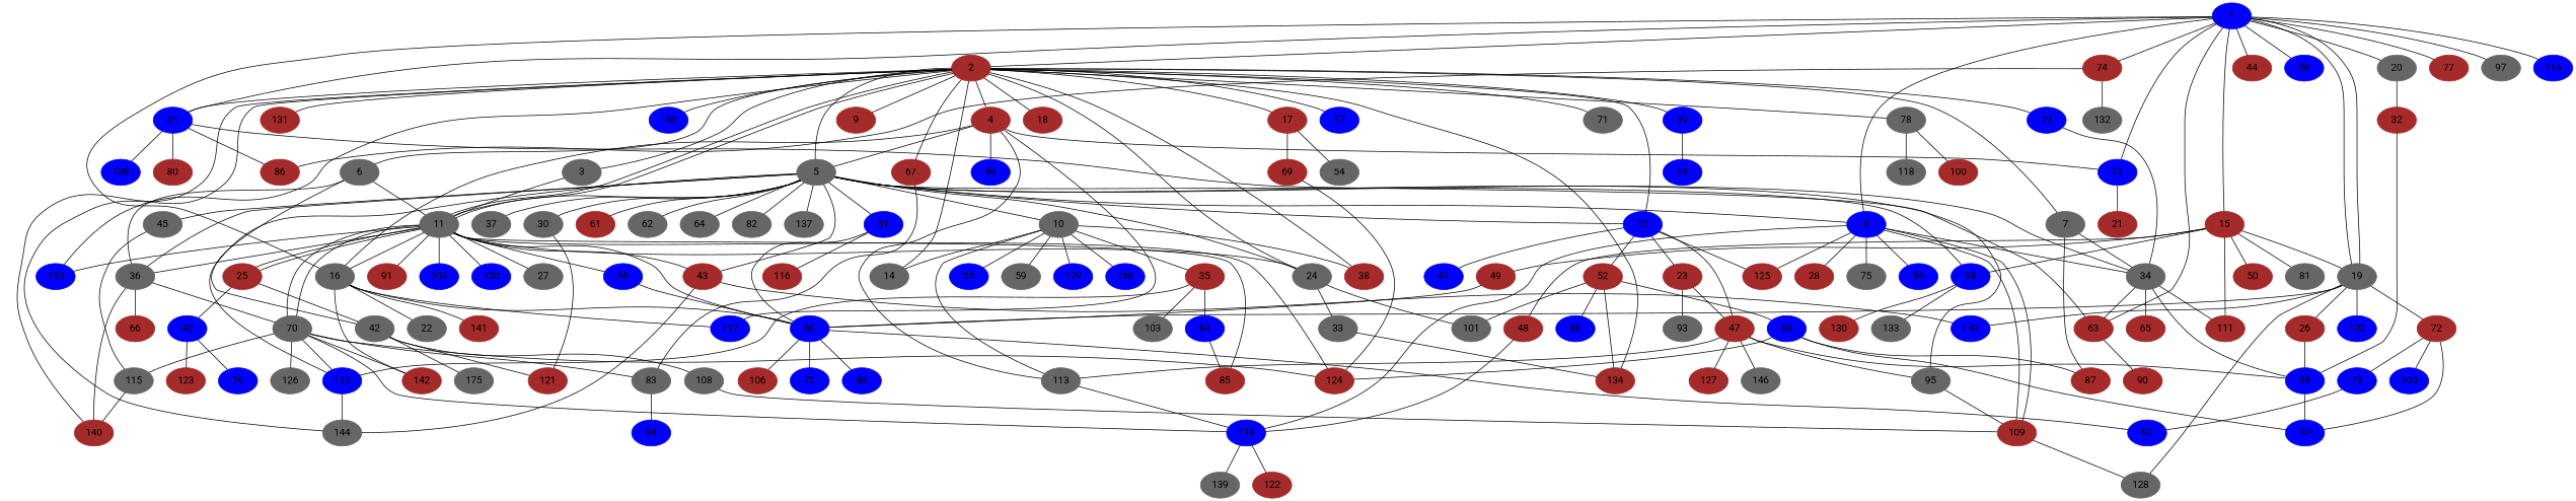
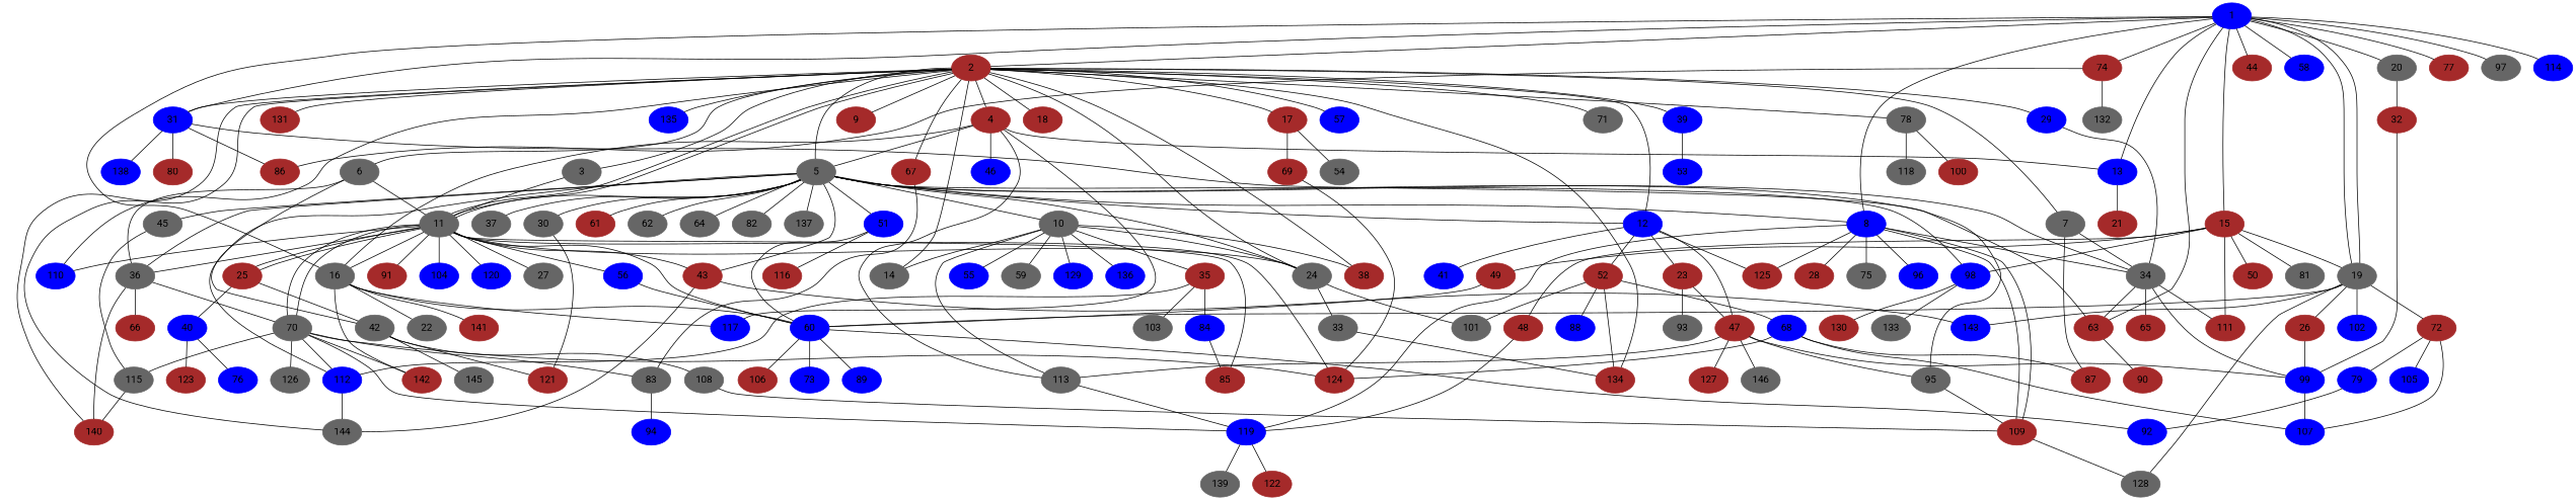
  graph {
    fontname=Roboto
    node [color=brown fontname=Roboto style=filled]
    edge [fontname=Roboto]
    1 [color=blue]
    2
    8 [color=blue]
    13 [color=blue]
    15
    16 [color=gray40]
    19 [color=gray40]
    20 [color=gray40]
    31 [color=blue]
    44
    58 [color=blue]
    63
    74
    77
    97 [color=gray40]
    114 [color=blue]
    3 [color=gray40]
    4
    5 [color=gray40]
    6 [color=gray40]
    7 [color=gray40]
    9
    11 [color=gray40]
    12 [color=blue]
    14 [color=gray40]
    17
    18
    24 [color=gray40]
    29 [color=blue]
    38
    39 [color=blue]
    57 [color=blue]
    67
    71 [color=gray40]
    78 [color=gray40]
    110 [color=blue]
    131
    134
    135 [color=blue]
    140
    144 [color=gray40]
    34 [color=gray40]
    28
    75 [color=gray40]
    96 [color=blue]
    109
    119 [color=blue]
    125
    21
    98 [color=blue]
    48
    49
    50
    81 [color=gray40]
    111
    117 [color=blue]
    60 [color=blue]
    22 [color=gray40]
    141
    142
    26
    72
    102 [color=blue]
    143 [color=blue]
    128 [color=gray40]
    32
    95 [color=gray40]
    80
    86
    138 [color=blue]
    90
    132 [color=gray40]
    46 [color=blue]
    113 [color=gray40]
    10 [color=gray40]
    30 [color=gray40]
    36 [color=gray40]
    37 [color=gray40]
    43
    45 [color=gray40]
    51 [color=blue]
    61
    62 [color=gray40]
    64 [color=gray40]
    82 [color=gray40]
    112 [color=blue]
    137 [color=gray40]
    42 [color=gray40]
    87
    25
    27 [color=gray40]
    56 [color=blue]
    70 [color=gray40]
    85
    91
    104 [color=blue]
    120 [color=blue]
    124
    23
    41 [color=blue]
    47
    52
    54 [color=gray40]
    69
    33 [color=gray40]
    101 [color=gray40]
    53 [color=blue]
    83 [color=gray40]
    100
    118 [color=gray40]
    35
    55 [color=blue]
    59 [color=gray40]
    129 [color=blue]
    136 [color=blue]
    121
    99 [color=blue]
    65
    66
    115 [color=gray40]
    116
    130
    133 [color=gray40]
    108 [color=gray40]
-   145 [color=gray40 label=175]
+   145 [color=gray40]
    122
    139 [color=gray40]
    84 [color=blue]
    103 [color=gray40]
    40 [color=blue]
    73 [color=blue]
    89 [color=blue]
    92 [color=blue]
    106
    126 [color=gray40]
    93 [color=gray40]
    127
    146 [color=gray40]
    68 [color=blue]
    88 [color=blue]
    107 [color=blue]
    79 [color=blue]
    105 [color=blue]
    76 [color=blue]
    123
    94 [color=blue]
    1 -- 2
    1 -- 8
    1 -- 13
    1 -- 15
    1 -- 16
    1 -- 19
    1 -- 19
    1 -- 20
    1 -- 31
    1 -- 44
    1 -- 58
    1 -- 63
    1 -- 74
    1 -- 77
    1 -- 97
    1 -- 114
    2 -- 31
    2 -- 3
    2 -- 4
    2 -- 5
    2 -- 6
    2 -- 7
    2 -- 9
    2 -- 11
    2 -- 11
    2 -- 12
    2 -- 14
    2 -- 17
    2 -- 18
    2 -- 24
    2 -- 29
    2 -- 38
    2 -- 39
    2 -- 57
    2 -- 67
    2 -- 71
    2 -- 78
    2 -- 110
    2 -- 131
    2 -- 134
    2 -- 135
    2 -- 140
    2 -- 144
    8 -- 34
    8 -- 28
    8 -- 75
    8 -- 96
    8 -- 109
    8 -- 109
    8 -- 119
    8 -- 125
    13 -- 21
    15 -- 19
    15 -- 98
    15 -- 48
    15 -- 49
    15 -- 50
    15 -- 81
    15 -- 111
    16 -- 117
    16 -- 60
    16 -- 22
    16 -- 141
    16 -- 142
    19 -- 60
    19 -- 26
    19 -- 72
    19 -- 102
    19 -- 143
    19 -- 128
    20 -- 32
    31 -- 95
    31 -- 80
    31 -- 86
    31 -- 138
    63 -- 90
    74 -- 86
    74 -- 132
    3 -- 11
    4 -- 13
    4 -- 16
    4 -- 5
    4 -- 117
    4 -- 46
    4 -- 113
    5 -- 8
    5 -- 63
    5 -- 11
    5 -- 12
    5 -- 24
    5 -- 34
    5 -- 98
    5 -- 10
    5 -- 30
    5 -- 36
    5 -- 37
    5 -- 43
    5 -- 45
    5 -- 51
    5 -- 61
    5 -- 62
    5 -- 64
    5 -- 82
    5 -- 112
    5 -- 137
    6 -- 11
    6 -- 36
    6 -- 42
    7 -- 34
    7 -- 87
    11 -- 16
    11 -- 24
    11 -- 110
    11 -- 60
    11 -- 36
    11 -- 43
    11 -- 25
    11 -- 25
    11 -- 27
    11 -- 56
    11 -- 70
    11 -- 70
    11 -- 85
    11 -- 91
    11 -- 104
    11 -- 120
    11 -- 124
    12 -- 125
    12 -- 23
    12 -- 41
    12 -- 47
    12 -- 52
    17 -- 54
    17 -- 69
    24 -- 33
    24 -- 101
    29 -- 34
    39 -- 53
    67 -- 83
    78 -- 100
    78 -- 118
    34 -- 63
    34 -- 111
    34 -- 99
    34 -- 65
    109 -- 128
    119 -- 122
    119 -- 139
    98 -- 130
    98 -- 133
    48 -- 119
    49 -- 60
    60 -- 73
    60 -- 89
    60 -- 92
    60 -- 106
    26 -- 99
    72 -- 107
    72 -- 79
    72 -- 105
    32 -- 99
    95 -- 109
    113 -- 119
    10 -- 14
+   10 -- 24
    10 -- 38
    10 -- 113
    10 -- 35
    10 -- 55
    10 -- 59
    10 -- 129
    10 -- 136
    30 -- 121
    36 -- 140
    36 -- 70
    36 -- 66
    43 -- 144
    43 -- 143
    45 -- 115
    51 -- 60
    51 -- 116
    112 -- 144
    42 -- 121
    42 -- 108
    42 -- 145
    25 -- 42
    25 -- 40
    56 -- 60
    70 -- 119
    70 -- 142
    70 -- 112
    70 -- 124
    70 -- 83
    70 -- 115
    70 -- 126
    23 -- 47
    23 -- 93
    47 -- 95
    47 -- 113
    47 -- 99
    47 -- 127
    47 -- 146
    52 -- 134
    52 -- 101
    52 -- 68
    52 -- 88
    69 -- 124
    33 -- 134
    83 -- 94
    35 -- 112
    35 -- 84
    35 -- 103
    99 -- 107
    115 -- 140
    108 -- 109
    84 -- 85
    40 -- 76
    40 -- 123
    68 -- 87
    68 -- 124
    68 -- 107
    79 -- 92
  }
